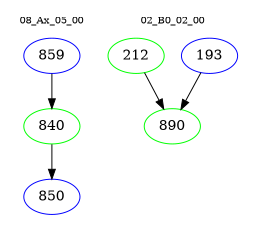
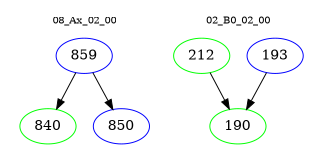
  digraph {
    node [color=blue]
    edge [color=black]
    n1 [label=859]
    n2 [color=green label=840]
    n3 [label=850]
    n4 [label=193]
-   n5 [color=green label=890]
+   n5 [color=green label=190]
    n6 [color=green label=212]
    subgraph cluster_1 {
      color=white
      fontsize=10
-     label="08_Ax_05_00"
+     label="08_Ax_02_00"
      n1
      n2
      n3
    }
    subgraph cluster_2 {
      color=white
      fontsize=10
      label="02_B0_02_00"
      n4
      n5
      n6
    }
    n1 -> n2
-   n2 -> n3
+   n1 -> n3
    n4 -> n5
    n6 -> n5
  }
